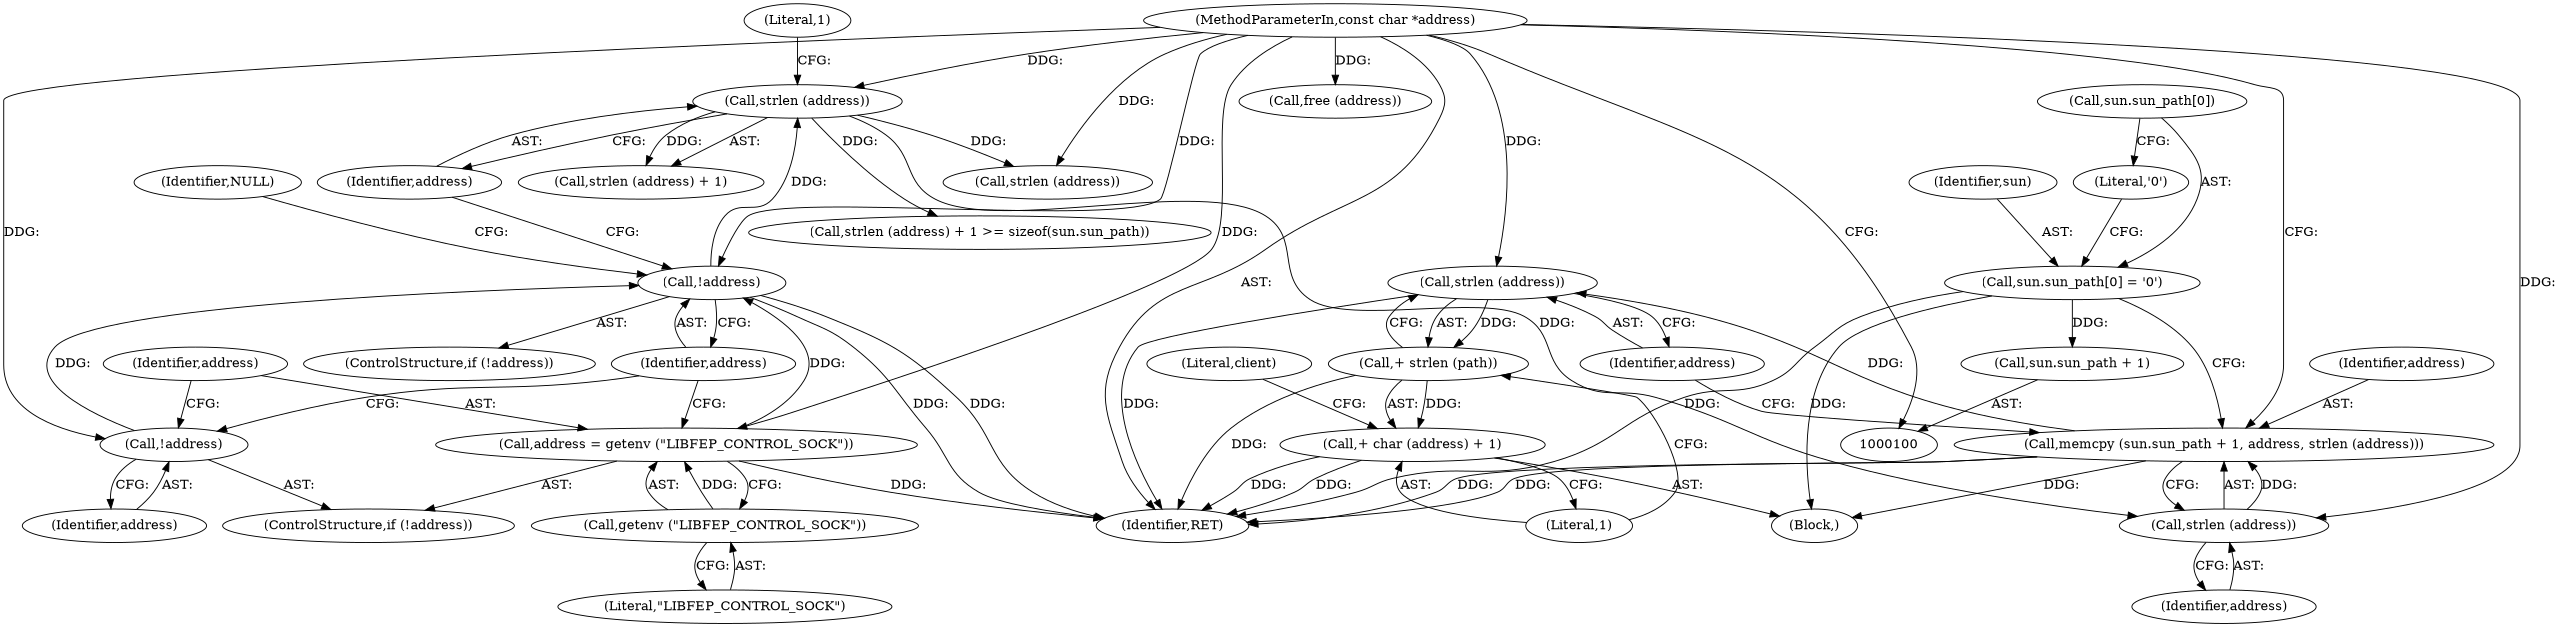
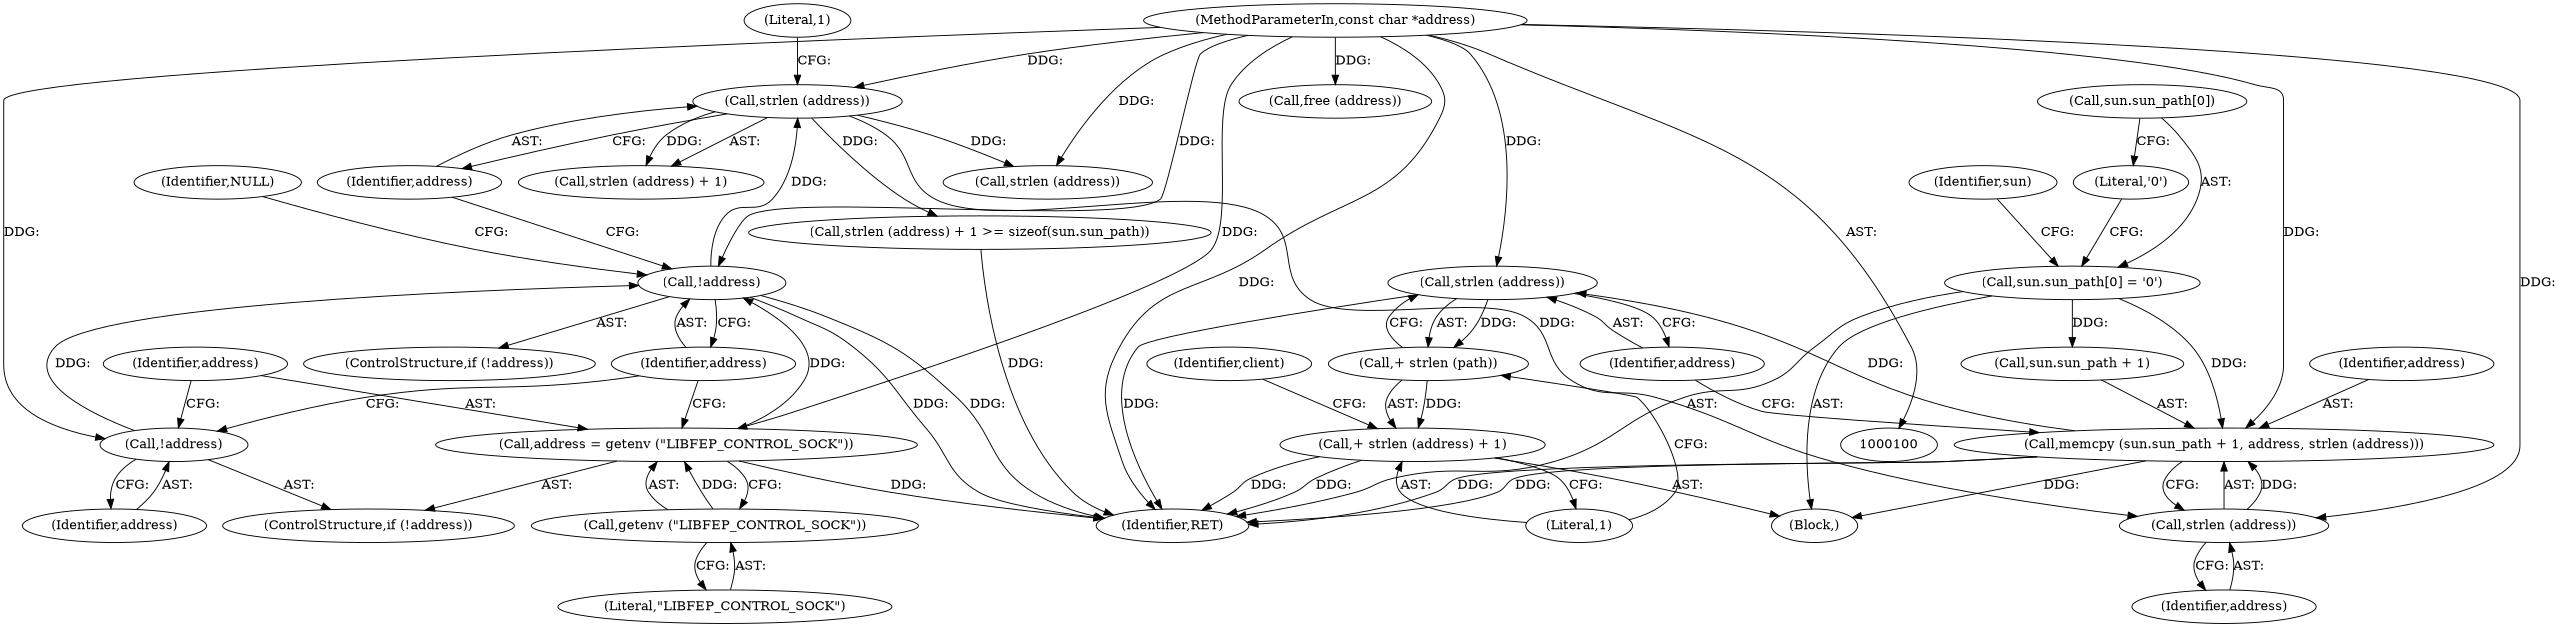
  digraph {
    n1 [label="(Call,strlen (address))"]
    n2 [label="(Call,+ strlen (path))"]
    n3 [label="(Identifier,address)"]
    n4 [label="(Identifier,RET)"]
-   n5 [label="(Call,+ char (address) + 1)"]
+   n5 [label="(Call,+ strlen (address) + 1)"]
    n6 [label="(Call,memcpy (sun.sun_path + 1, address, strlen (address)))"]
    n7 [label="(Call,strlen (address))"]
    n8 [label="(Block,)"]
    n9 [label="(Identifier,address)"]
    n10 [label="(Call,sun.sun_path[0] = '\0')"]
    n11 [label="(Call,sun.sun_path + 1)"]
    n12 [label="(Literal,'\0')"]
    n13 [label="(Call,strlen (address))"]
    n14 [label="(Call,strlen (address) + 1 >= sizeof(sun.sun_path))"]
    n15 [label="(Call,strlen (address) + 1)"]
    n16 [label="(Identifier,address)"]
    n17 [label="(Call,strlen (address))"]
    n18 [label="(Call,!address)"]
    n19 [label="(ControlStructure,if (!address))"]
    n20 [label="(Identifier,address)"]
    n21 [label="(Call,address = getenv (\"LIBFEP_CONTROL_SOCK\"))"]
    n22 [label="(Call,!address)"]
    n23 [label="(Call,getenv (\"LIBFEP_CONTROL_SOCK\"))"]
    n24 [label="(ControlStructure,if (!address))"]
    n25 [label="(Literal,\"LIBFEP_CONTROL_SOCK\")"]
    n26 [label="(MethodParameterIn,const char *address)"]
    n27 [label="(Call,free (address))"]
    1000100
    n29 [label="(Identifier,address)"]
    n30 [label="(Literal,1)"]
    n31 [label="(Literal,1)"]
    n32 [label="(Identifier,NULL)"]
-   n33 [label="(Literal,client)"]
+   n33 [label="(Identifier,client)"]
    n34 [label="(Identifier,address)"]
    n35 [label="(Call,sun.sun_path[0])"]
    n36 [label="(Identifier,sun)"]
    n37 [label="(Identifier,address)"]
    n1 -> n2 [label="AST: "]
    n1 -> n2 [label="DDG: "]
    n1 -> n3 [label="CFG: "]
    n1 -> n4 [label="DDG: "]
    n2 -> n1 [label="CFG: "]
-   n2 -> n4 [label="DDG: "]
+   n14 -> n4 [label="DDG: "]
    n2 -> n5 [label="AST: "]
    n2 -> n5 [label="DDG: "]
    n3 -> n1 [label="AST: "]
    n3 -> n6 [label="CFG: "]
    n5 -> n4 [label="DDG: "]
    n5 -> n4 [label="DDG: "]
    n5 -> n8 [label="AST: "]
    n5 -> n30 [label="CFG: "]
    n6 -> n1 [label="DDG: "]
    n6 -> n4 [label="DDG: "]
    n6 -> n4 [label="DDG: "]
    n6 -> n7 [label="CFG: "]
    n6 -> n8 [label="DDG: "]
    n7 -> n6 [label="AST: "]
    n7 -> n6 [label="DDG: "]
    n7 -> n9 [label="CFG: "]
    n9 -> n7 [label="AST: "]
-   n10 -> n4 [label="DDG: "]
-   n10 -> n6 [label="CFG: "]
-   n10 -> n8 [label="DDG: "]
+   n10 -> n4 [label="AST: "]
+   n10 -> n6 [label="DDG: "]
+   n10 -> n8 [label="AST: "]
    n10 -> n11 [label="DDG: "]
-   n11 -> 1000100 [label="AST: "]
+   n11 -> n6 [label="AST: "]
    n12 -> n10 [label="CFG: "]
    n13 -> n7 [label="DDG: "]
    n13 -> n14 [label="DDG: "]
    n13 -> n15 [label="AST: "]
    n13 -> n15 [label="DDG: "]
    n13 -> n16 [label="CFG: "]
    n13 -> n17 [label="DDG: "]
    n16 -> n13 [label="AST: "]
    n16 -> n18 [label="CFG: "]
    n18 -> n4 [label="DDG: "]
    n18 -> n4 [label="DDG: "]
    n18 -> n13 [label="DDG: "]
    n18 -> n19 [label="AST: "]
    n18 -> n20 [label="CFG: "]
    n20 -> n18 [label="AST: "]
    n20 -> n21 [label="CFG: "]
    n20 -> n22 [label="CFG: "]
    n21 -> n4 [label="DDG: "]
    n21 -> n18 [label="DDG: "]
    n21 -> n23 [label="CFG: "]
    n21 -> n24 [label="AST: "]
    n22 -> n18 [label="DDG: "]
    n22 -> n24 [label="AST: "]
    n22 -> n29 [label="CFG: "]
    n23 -> n21 [label="AST: "]
    n23 -> n21 [label="DDG: "]
    n23 -> n25 [label="CFG: "]
    n25 -> n23 [label="AST: "]
    n26 -> n1 [label="DDG: "]
-   n26 -> n4 [label="AST: "]
-   n26 -> n6 [label="CFG: "]
+   n26 -> n4 [label="DDG: "]
+   n26 -> n6 [label="DDG: "]
    n26 -> n7 [label="DDG: "]
    n26 -> n13 [label="DDG: "]
    n26 -> n17 [label="DDG: "]
    n26 -> n18 [label="DDG: "]
    n26 -> n21 [label="DDG: "]
    n26 -> n22 [label="DDG: "]
    n26 -> n27 [label="DDG: "]
-   n26 -> 1000100 [label="CFG: "]
+   n26 -> 1000100 [label="AST: "]
    n29 -> n22 [label="AST: "]
    n30 -> n2 [label="CFG: "]
    n30 -> n5 [label="AST: "]
    n31 -> n13 [label="CFG: "]
    n32 -> n18 [label="CFG: "]
    n33 -> n5 [label="CFG: "]
    n34 -> n6 [label="AST: "]
    n35 -> n10 [label="AST: "]
    n35 -> n12 [label="CFG: "]
-   n36 -> n10 [label="AST: "]
+   n36 -> n10 [label="CFG: "]
    n37 -> n21 [label="AST: "]
    n37 -> n22 [label="CFG: "]
  }
